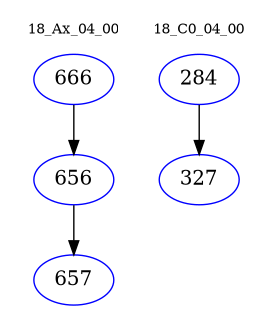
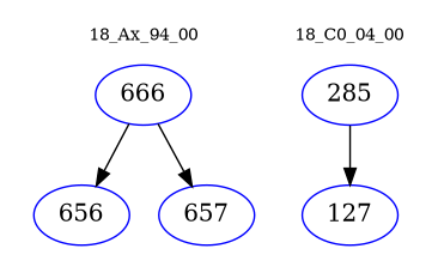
  digraph {
    node [color=blue]
    edge [color=black]
    n1 [label=666]
    n2 [label=656]
    n3 [label=657]
-   n4 [label=284]
-   n5 [label=327]
+   n4 [label=285]
+   n5 [label=127]
    subgraph cluster_1 {
      color=white
      fontsize=10
-     label="18_Ax_04_00"
+     label="18_Ax_94_00"
      n1
      n2
      n3
    }
    subgraph cluster_2 {
      color=white
      fontsize=10
      label="18_C0_04_00"
      n4
      n5
    }
    n1 -> n2
-   n2 -> n3
+   n1 -> n3
    n4 -> n5
  }
